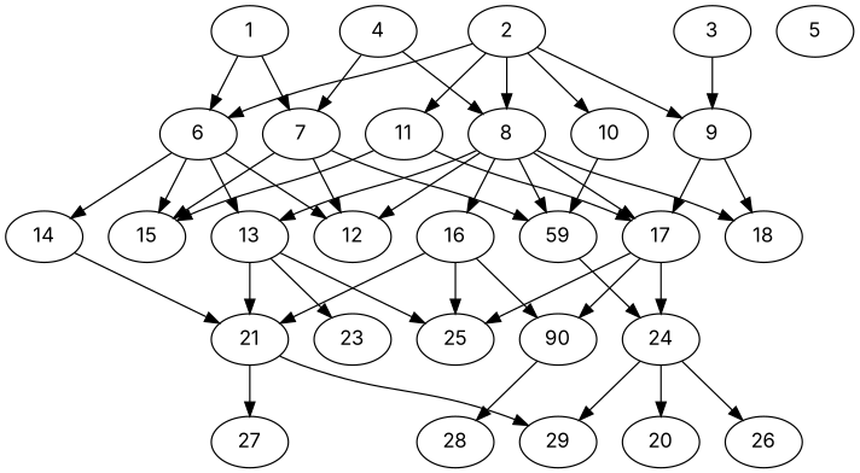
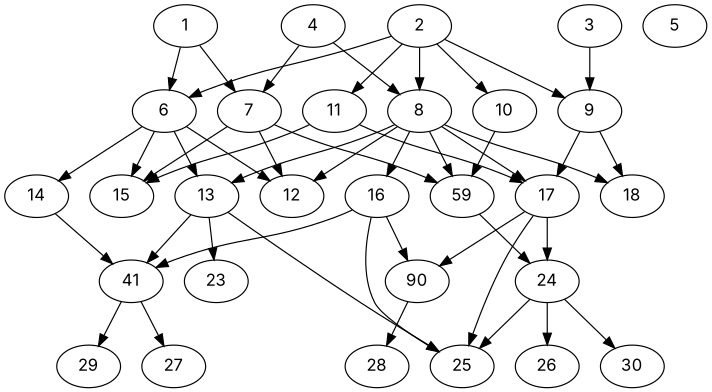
  digraph {
    fontname=Inter
    node [alpha=0.05 fontname=Inter]
    edge [fontname=Inter]
    1 [alpha=0.16 expect_size=8617747640413359]
    6 [alpha=0.20 expect_size=2355205641545893376]
    7 [alpha=0.04 expect_size=928176869717674295296]
    12 [expect_size=8465907081658939]
    13 [alpha=0.18 expect_size=20602881736182376]
    14 [alpha=0.14 expect_size=9540663856473540]
    15 [alpha=0.02 expect_size=37777295300909128]
    n8 [alpha=0.15 expect_size=5729765100528438 label=59]
-   21 [alpha=0.10 expect_size=21967680913551108]
+   21 [alpha=0.10 expect_size=21967680913551108 label=41]
    23 [expect_size=2303721472000000000000]
    25 [alpha=0.11 expect_size=109033165139291930624]
    24 [alpha=0.12 expect_size=24280942654066024]
    2 [alpha=0.02 expect_size=346026590377726705664]
    8 [alpha=0.07 expect_size=7656056029184000000]
    9 [alpha=0.02 expect_size=16845931701190566]
    10 [alpha=0.10 expect_size=44709855307989960]
    11 [alpha=0.12 expect_size=11650649383252010]
    16 [alpha=0.18 expect_size=221120526239647648]
    17 [alpha=0.17 expect_size=1880925696512034340864]
    18 [expect_size=150819055915845440]
    n21 [alpha=0.19 expect_size=1368148407450624256 label=90]
    3 [alpha=0.14 expect_size=584094023262666752000]
    4 [alpha=0.19 expect_size=888615674581056749568]
    5 [alpha=0.15 expect_size=1109095709995509481472]
    27 [alpha=0.04 expect_size=157100613200435478528]
    29 [alpha=0.07 expect_size=589271707906186112]
    26 [alpha=0.13 expect_size=11822825702226044]
-   30 [alpha=0.14 expect_size=961988110765923500032 label=20]
+   30 [alpha=0.14 expect_size=961988110765923500032]
    28 [alpha=0.12 expect_size=77311466787249600]
    1 -> 6
    1 -> 7
    6 -> 12
    6 -> 13
    6 -> 14
    6 -> 15
    7 -> 12
    7 -> 15
    7 -> n8
    13 -> 21
    13 -> 23
    13 -> 25
    14 -> 21
    n8 -> 24
    21 -> 27
    21 -> 29
-   24 -> 29
+   24 -> 25
    24 -> 26
    24 -> 30
    2 -> 6
    2 -> 8
    2 -> 9
    2 -> 10
    2 -> 11
    8 -> 12
    8 -> 13
    8 -> n8
    8 -> 16
    8 -> 17
    8 -> 18
    9 -> 17
    9 -> 18
    10 -> n8
    11 -> 15
    11 -> 17
    16 -> 21
    16 -> 25
    16 -> n21
    17 -> 25
    17 -> 24
    17 -> n21
    n21 -> 28
    3 -> 9
    4 -> 7
    4 -> 8
  }
